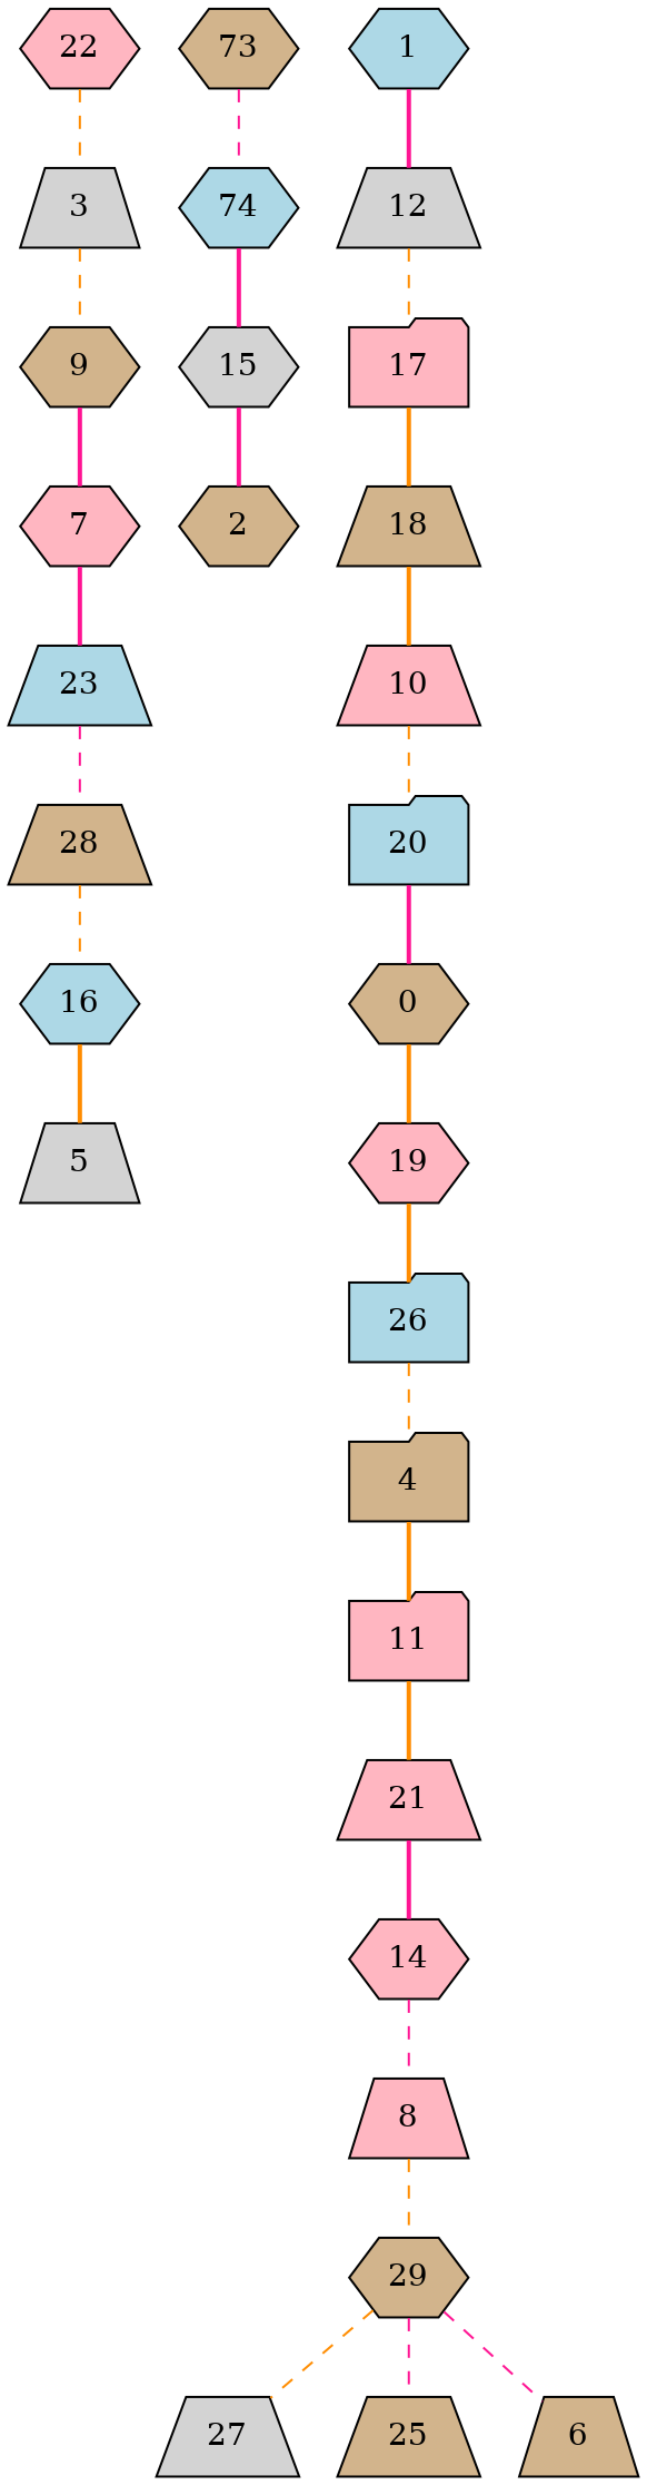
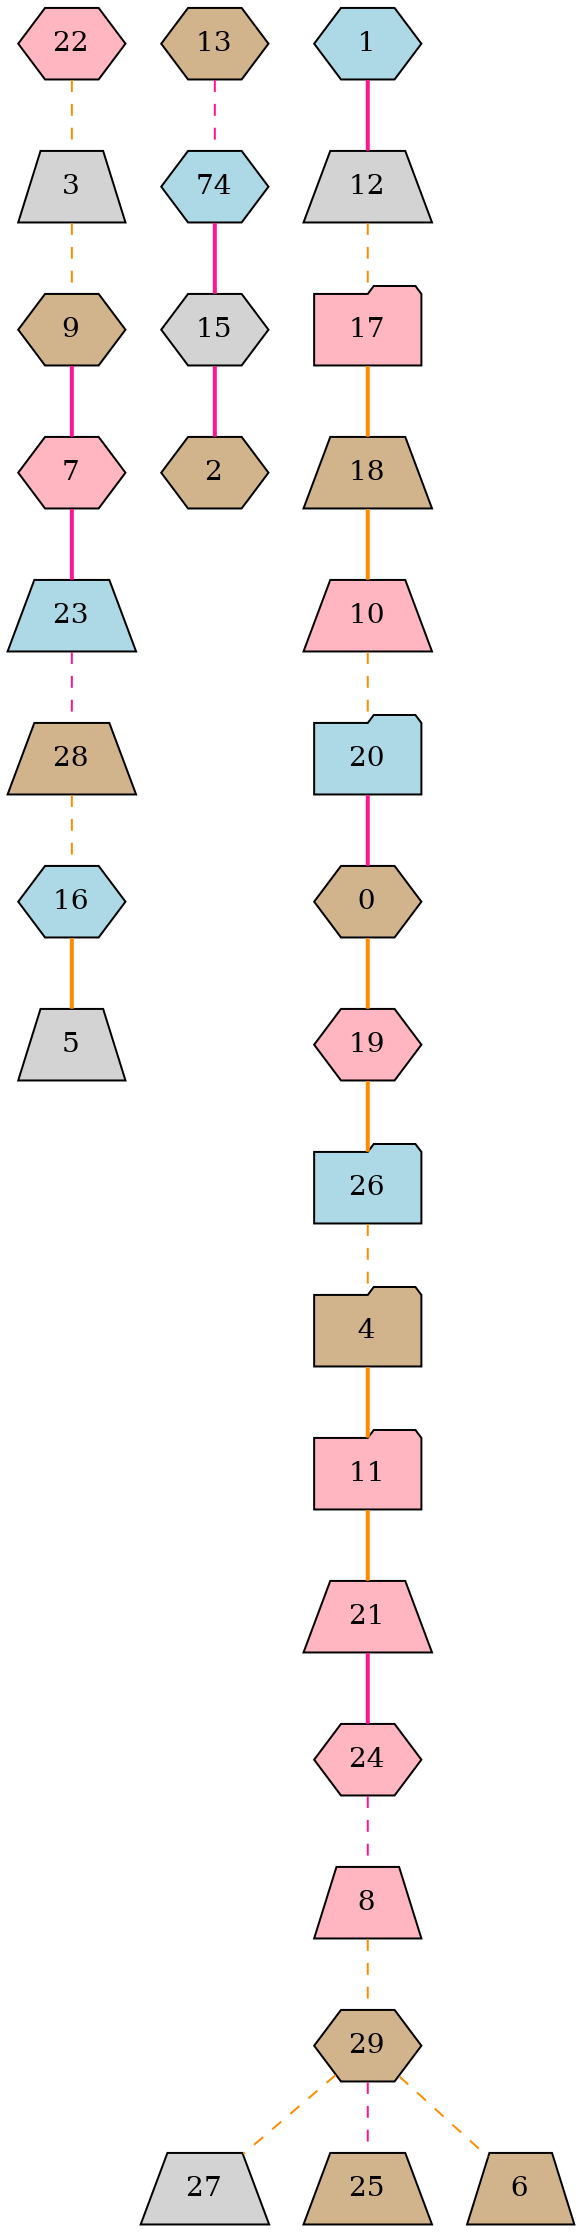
  graph {
    node [fillcolor=tan shape=hexagon style=filled]
    edge [color=darkorange style=bold]
    22 [fillcolor=lightpink]
    3 [fillcolor=lightgrey shape=trapezium]
    9
    7 [fillcolor=lightpink]
    23 [fillcolor=lightblue shape=trapezium]
    28 [shape=trapezium]
    16 [fillcolor=lightblue]
    5 [fillcolor=lightgrey shape=trapezium]
    n9 [fillcolor=lightblue label=74]
-   13 [label=73]
+   13
    15 [fillcolor=lightgrey]
    2
    1 [fillcolor=lightblue]
    12 [fillcolor=lightgrey shape=trapezium]
    17 [fillcolor=lightpink shape=folder]
    18 [shape=trapezium]
    10 [fillcolor=lightpink shape=trapezium]
    20 [fillcolor=lightblue shape=folder]
    0
    19 [fillcolor=lightpink]
    26 [fillcolor=lightblue shape=folder]
    4 [shape=folder]
    11 [fillcolor=lightpink shape=folder]
    21 [fillcolor=lightpink shape=trapezium]
-   24 [fillcolor=lightpink label=14]
+   24 [fillcolor=lightpink]
    8 [fillcolor=lightpink shape=trapezium]
    29
    27 [fillcolor=lightgrey shape=trapezium]
    25 [shape=trapezium]
    6 [shape=trapezium]
    22 -- 3 [style=dashed]
    3 -- 9 [style=dashed]
    9 -- 7 [color=deeppink]
    7 -- 23 [color=deeppink]
    23 -- 28 [color=deeppink style=dashed]
    28 -- 16 [style=dashed]
    16 -- 5
    n9 -- 15 [color=deeppink]
    13 -- n9 [color=deeppink style=dashed]
    15 -- 2 [color=deeppink]
    1 -- 12 [color=deeppink]
    12 -- 17 [style=dashed]
    17 -- 18
    18 -- 10
    10 -- 20 [style=dashed]
    20 -- 0 [color=deeppink]
    0 -- 19
    19 -- 26
    26 -- 4 [style=dashed]
    4 -- 11
    11 -- 21
    21 -- 24 [color=deeppink]
    24 -- 8 [color=deeppink style=dashed]
    8 -- 29 [style=dashed]
    29 -- 27 [style=dashed]
    29 -- 25 [color=deeppink style=dashed]
-   29 -- 6 [color=deeppink style=dashed]
+   29 -- 6 [style=dashed]
  }
